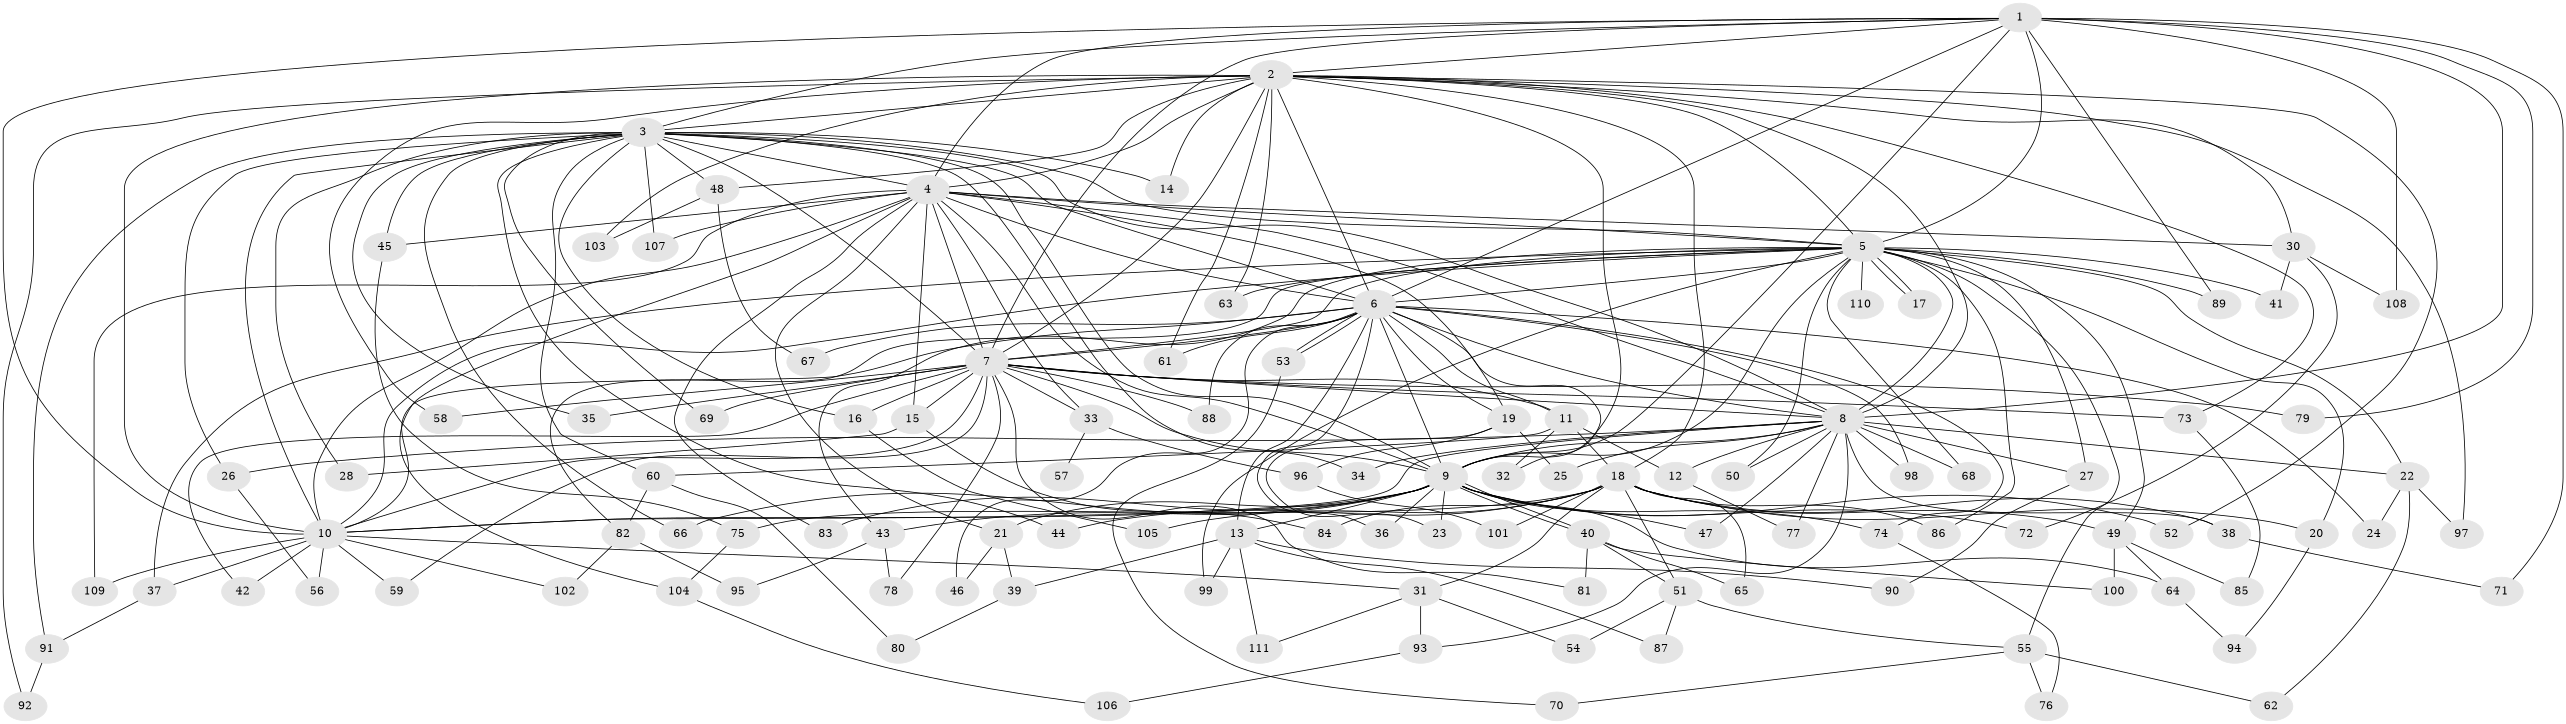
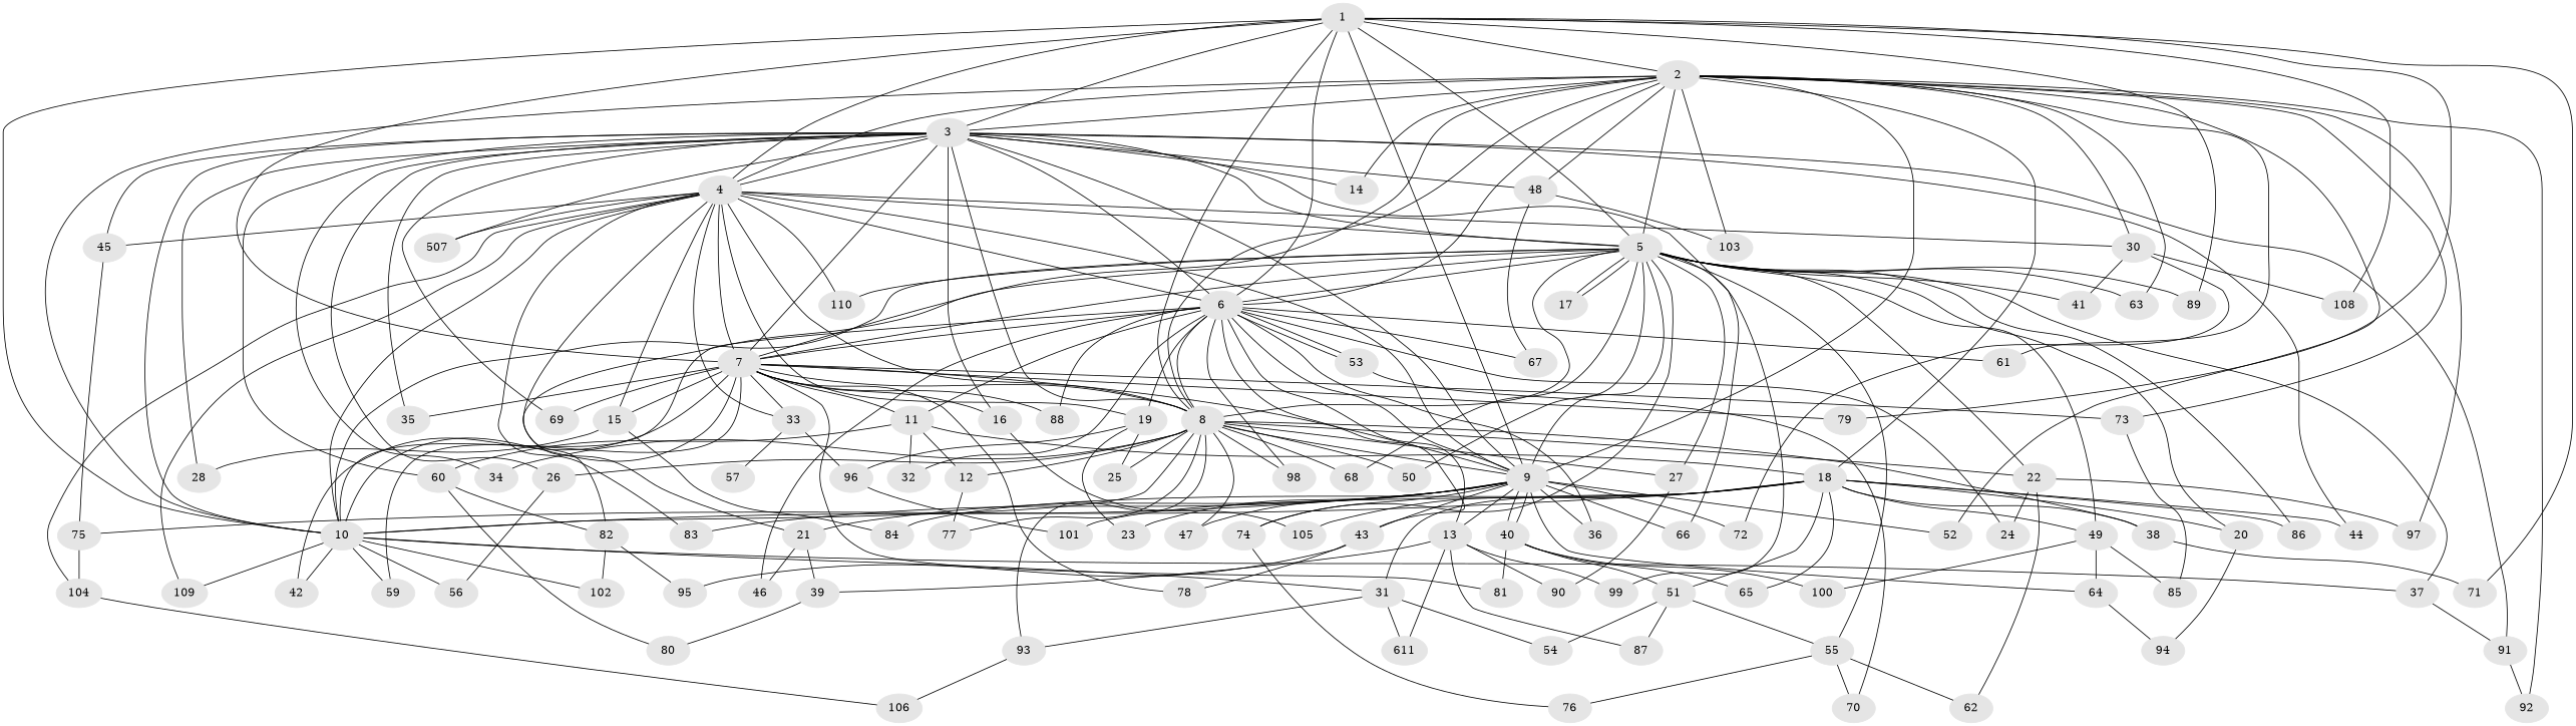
  graph {
    node [color=gray90 style=filled]
    1
    2
    3
    4
    5
    6
    7
    8
    9
    10
    71
    79
    89
    108
    14
    18
    30
    48
    52
-   58
    61
    63
    73
    92
    97
    103
    16
    26
    28
    34
    35
    44
    45
    60
    66
    69
    91
-   107
+   107 [label=507]
    15
    19
    21
    33
    83
    104
    109
    110
    17
    20
    22
    27
    37
    41
    43
    49
    50
    55
    68
    82
    86
    99
    11
    13
    24
    32
    36
    46
    53
    67
    74
    88
    98
    42
    59
    78
    81
    12
    25
    38
    47
    77
    93
    23
    40
    64
    72
    31
    56
    102
    84
    105
    51
    65
    75
    101
    85
    80
    96
    39
    57
    106
    94
    62
    90
    95
    100
    70
    76
    87
-   111
+   111 [label=611]
    54
    1 -- 2
    1 -- 3
    1 -- 4
    1 -- 5
    1 -- 6
    1 -- 7
    1 -- 8
    1 -- 9
    1 -- 10
    1 -- 71
    1 -- 79
    1 -- 89
    1 -- 108
    2 -- 3
    2 -- 4
    2 -- 5
    2 -- 6
    2 -- 7
    2 -- 8
    2 -- 9
    2 -- 10
    2 -- 14
    2 -- 18
    2 -- 30
    2 -- 48
    2 -- 52
-   2 -- 58
    2 -- 61
    2 -- 63
    2 -- 73
    2 -- 92
    2 -- 97
    2 -- 103
    3 -- 4
    3 -- 5
    3 -- 6
    3 -- 7
    3 -- 8
    3 -- 9
    3 -- 10
    3 -- 14
    3 -- 48
    3 -- 16
    3 -- 26
    3 -- 28
    3 -- 34
    3 -- 35
    3 -- 44
    3 -- 45
    3 -- 60
    3 -- 66
    3 -- 69
    3 -- 91
    3 -- 107
    4 -- 5
    4 -- 6
    4 -- 7
    4 -- 8
    4 -- 9
    4 -- 10
    4 -- 30
    4 -- 45
    4 -- 107
    4 -- 15
    4 -- 19
    4 -- 21
    4 -- 33
    4 -- 83
    4 -- 104
    4 -- 109
+   4 -- 110
    5 -- 6
    5 -- 7
    5 -- 8
    5 -- 9
    5 -- 10
    5 -- 89
    5 -- 63
    5 -- 110
    5 -- 17
    5 -- 17
    5 -- 20
    5 -- 22
    5 -- 27
    5 -- 37
    5 -- 41
    5 -- 43
    5 -- 49
    5 -- 50
    5 -- 55
    5 -- 68
    5 -- 82
    5 -- 86
    5 -- 99
    6 -- 7
    6 -- 8
    6 -- 9
    6 -- 10
    6 -- 61
    6 -- 19
    6 -- 11
    6 -- 13
    6 -- 24
    6 -- 32
    6 -- 36
    6 -- 46
    6 -- 53
    6 -- 53
    6 -- 67
    6 -- 74
    6 -- 88
    6 -- 98
    7 -- 8
    7 -- 9
    7 -- 10
    7 -- 79
-   7 -- 58
    7 -- 73
    7 -- 16
    7 -- 35
    7 -- 69
    7 -- 15
    7 -- 33
    7 -- 11
    7 -- 88
    7 -- 42
    7 -- 59
    7 -- 78
    7 -- 81
    8 -- 9
    8 -- 10
    8 -- 26
    8 -- 34
    8 -- 22
    8 -- 27
    8 -- 50
    8 -- 68
    8 -- 98
    8 -- 12
    8 -- 25
    8 -- 38
    8 -- 47
    8 -- 77
    8 -- 93
    9 -- 10
    9 -- 52
    9 -- 66
    9 -- 21
    9 -- 83
    9 -- 43
    9 -- 13
    9 -- 36
    9 -- 74
    9 -- 47
    9 -- 23
    9 -- 40
    9 -- 40
    9 -- 64
    9 -- 72
    10 -- 109
    10 -- 37
    10 -- 42
    10 -- 59
    10 -- 31
    10 -- 56
    10 -- 102
    18 -- 44
    18 -- 20
    18 -- 49
    18 -- 86
    18 -- 38
    18 -- 31
    18 -- 84
    18 -- 105
    18 -- 51
    18 -- 65
    18 -- 75
    18 -- 101
    30 -- 108
    30 -- 41
    30 -- 72
    48 -- 103
    48 -- 67
    73 -- 85
    16 -- 105
    26 -- 56
    45 -- 75
    60 -- 82
    60 -- 80
    91 -- 92
    15 -- 28
    15 -- 84
    19 -- 25
    19 -- 23
    19 -- 96
    21 -- 46
    21 -- 39
    33 -- 96
    33 -- 57
    104 -- 106
    20 -- 94
    22 -- 97
    22 -- 24
    22 -- 62
    27 -- 90
    37 -- 91
    43 -- 78
    43 -- 95
    49 -- 64
    49 -- 85
    49 -- 100
    55 -- 62
    55 -- 70
    55 -- 76
    82 -- 102
    82 -- 95
    11 -- 18
    11 -- 60
    11 -- 32
    11 -- 12
    13 -- 99
    13 -- 39
    13 -- 90
    13 -- 87
    13 -- 111
    53 -- 70
    74 -- 76
    12 -- 77
    38 -- 71
    93 -- 106
    40 -- 81
    40 -- 51
    40 -- 65
    40 -- 100
    64 -- 94
    31 -- 93
    31 -- 111
    31 -- 54
    51 -- 55
    51 -- 87
    51 -- 54
    75 -- 104
    96 -- 101
    39 -- 80
  }
